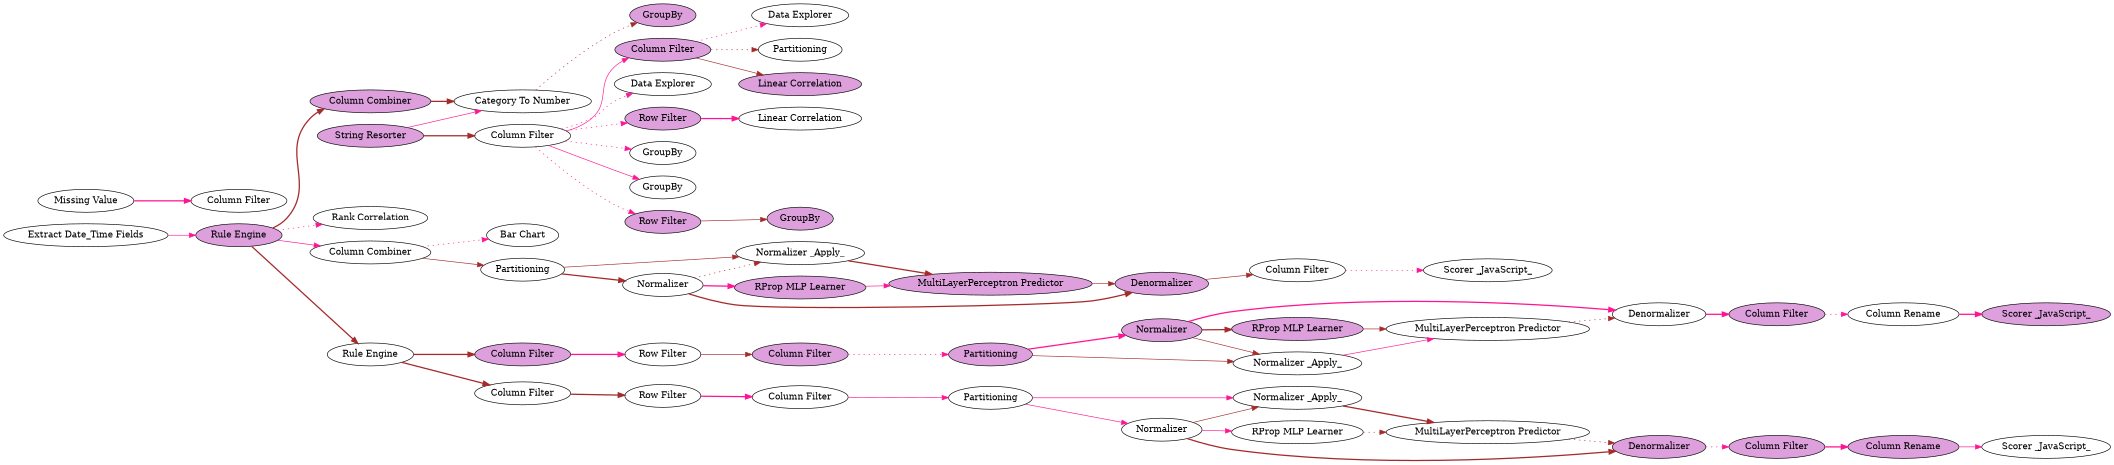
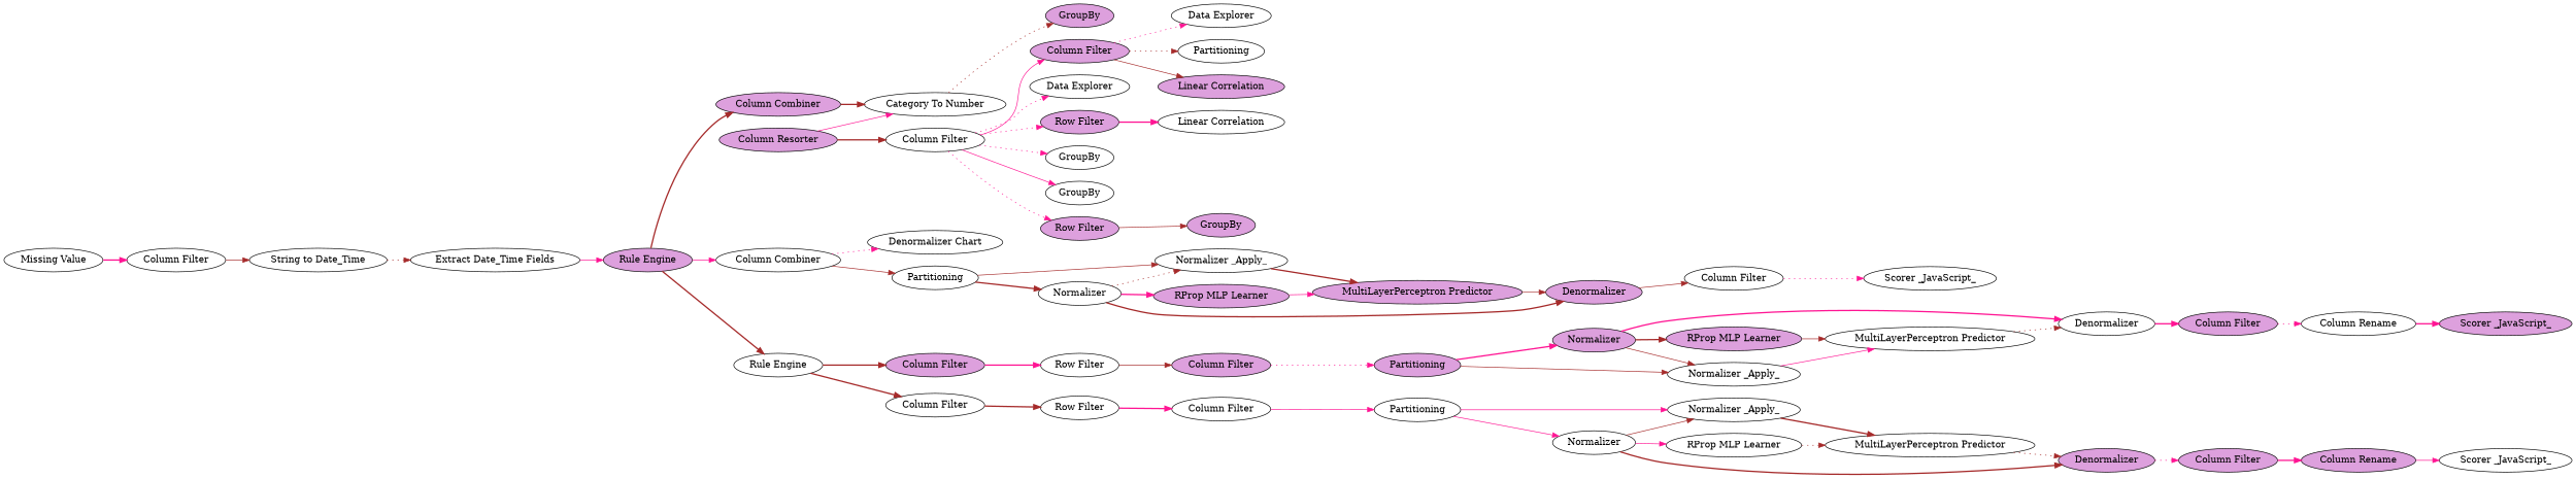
  digraph {
    rankdir=LR
    node [fillcolor=white style=filled]
    edge [color=deeppink style=solid]
    n1 [label=Denormalizer]
    n2 [fillcolor=plum label="Column Filter"]
    n3 [label="Column Rename"]
    n4 [fillcolor=plum label="Column Rename"]
    n5 [label="Scorer _JavaScript_"]
    n6 [label="Column Filter"]
    n7 [label=Partitioning]
    n8 [label=Normalizer]
    n9 [label="Normalizer _Apply_"]
    n10 [fillcolor=plum label="Column Filter"]
    n11 [label="Data Explorer"]
    n12 [label=Partitioning]
    n13 [fillcolor=plum label="Linear Correlation"]
    n14 [fillcolor=plum label="Column Combiner"]
    n15 [label="Category To Number"]
    n16 [fillcolor=plum label=GroupBy]
    n17 [label="RProp MLP Learner"]
    n18 [fillcolor=plum label=Denormalizer]
    n19 [label="MultiLayerPerceptron Predictor"]
    n20 [fillcolor=plum label="Column Filter"]
    n21 [fillcolor=plum label="Column Filter"]
    n22 [label="Row Filter"]
    n23 [fillcolor=plum label="Column Filter"]
+   n24 [label="String to Date_Time"]
    n25 [label="Extract Date_Time Fields"]
    n26 [fillcolor=plum label="Rule Engine"]
    n27 [fillcolor=plum label=Partitioning]
    n28 [fillcolor=plum label=Denormalizer]
    n29 [label="Column Filter"]
    n30 [label="Scorer _JavaScript_"]
    n31 [label="MultiLayerPerceptron Predictor"]
-   n32 [fillcolor=plum label="String Resorter"]
+   n32 [fillcolor=plum label="Column Resorter"]
    n33 [label="Column Filter"]
    n34 [label="Data Explorer"]
    n35 [fillcolor=plum label="Row Filter"]
    n36 [label=GroupBy]
    n37 [label=GroupBy]
    n38 [fillcolor=plum label="Row Filter"]
    n39 [fillcolor=plum label=Normalizer]
    n40 [fillcolor=plum label="RProp MLP Learner"]
    n41 [label="Normalizer _Apply_"]
    n42 [fillcolor=plum label="Scorer _JavaScript_"]
-   n43 [label="Rank Correlation"]
    n44 [fillcolor=plum label=GroupBy]
    n45 [label="Column Filter"]
    n46 [label="Column Combiner"]
-   n47 [label="Bar Chart"]
+   n47 [label="Denormalizer Chart"]
    n48 [label=Partitioning]
    n49 [label="Normalizer _Apply_"]
    n50 [label=Normalizer]
    n51 [fillcolor=plum label="RProp MLP Learner"]
    n52 [fillcolor=plum label="MultiLayerPerceptron Predictor"]
    n53 [label="Missing Value"]
    n54 [label="Linear Correlation"]
    n55 [label="Rule Engine"]
    n56 [label="Column Filter"]
    n57 [label="Row Filter"]
    n1 -> n2 [style=bold]
    n2 -> n3 [style=dotted]
    n3 -> n42 [style=bold]
    n4 -> n5
    n6 -> n7
    n7 -> n8
    n7 -> n9
    n8 -> n9 [color=brown]
    n8 -> n17
    n8 -> n18 [color=brown style=bold]
    n9 -> n19 [color=brown style=bold]
    n10 -> n11 [style=dotted]
    n10 -> n12 [color=brown style=dotted]
    n10 -> n13 [color=brown]
    n14 -> n15 [color=brown style=bold]
    n15 -> n16 [color=brown style=dotted]
    n17 -> n19 [color=brown style=dotted]
    n18 -> n20 [style=dotted]
    n19 -> n18 [color=brown style=dotted]
    n20 -> n4 [style=bold]
    n21 -> n22 [style=bold]
    n22 -> n23 [color=brown]
    n23 -> n27 [style=dotted]
+   n24 -> n25 [color=brown style=dotted]
    n25 -> n26
    n26 -> n14 [color=brown style=bold]
-   n26 -> n43 [style=dotted]
    n26 -> n46
    n26 -> n55 [color=brown style=bold]
    n27 -> n39 [style=bold]
    n27 -> n41 [color=brown]
    n28 -> n29 [color=brown]
    n29 -> n30 [style=dotted]
    n31 -> n1 [color=brown style=dotted]
    n32 -> n15
    n32 -> n33 [color=brown style=bold]
    n33 -> n10
    n33 -> n34 [style=dotted]
    n33 -> n35 [style=dotted]
    n33 -> n36 [style=dotted]
    n33 -> n37
    n33 -> n38 [style=dotted]
    n35 -> n54 [style=bold]
    n38 -> n44 [color=brown]
    n39 -> n1 [style=bold]
    n39 -> n40 [color=brown style=bold]
    n39 -> n41 [color=brown]
    n40 -> n31 [color=brown]
    n41 -> n31
+   n45 -> n24 [color=brown]
    n46 -> n47 [style=dotted]
    n46 -> n48 [color=brown]
    n48 -> n49 [color=brown]
    n48 -> n50 [color=brown style=bold]
    n49 -> n52 [color=brown style=bold]
    n50 -> n28 [color=brown style=bold]
    n50 -> n49 [color=brown style=dotted]
    n50 -> n51 [style=bold]
    n51 -> n52
    n52 -> n28 [color=brown]
    n53 -> n45 [style=bold]
    n55 -> n21 [color=brown style=bold]
    n55 -> n56 [color=brown style=bold]
    n56 -> n57 [color=brown style=bold]
    n57 -> n6 [style=bold]
  }
